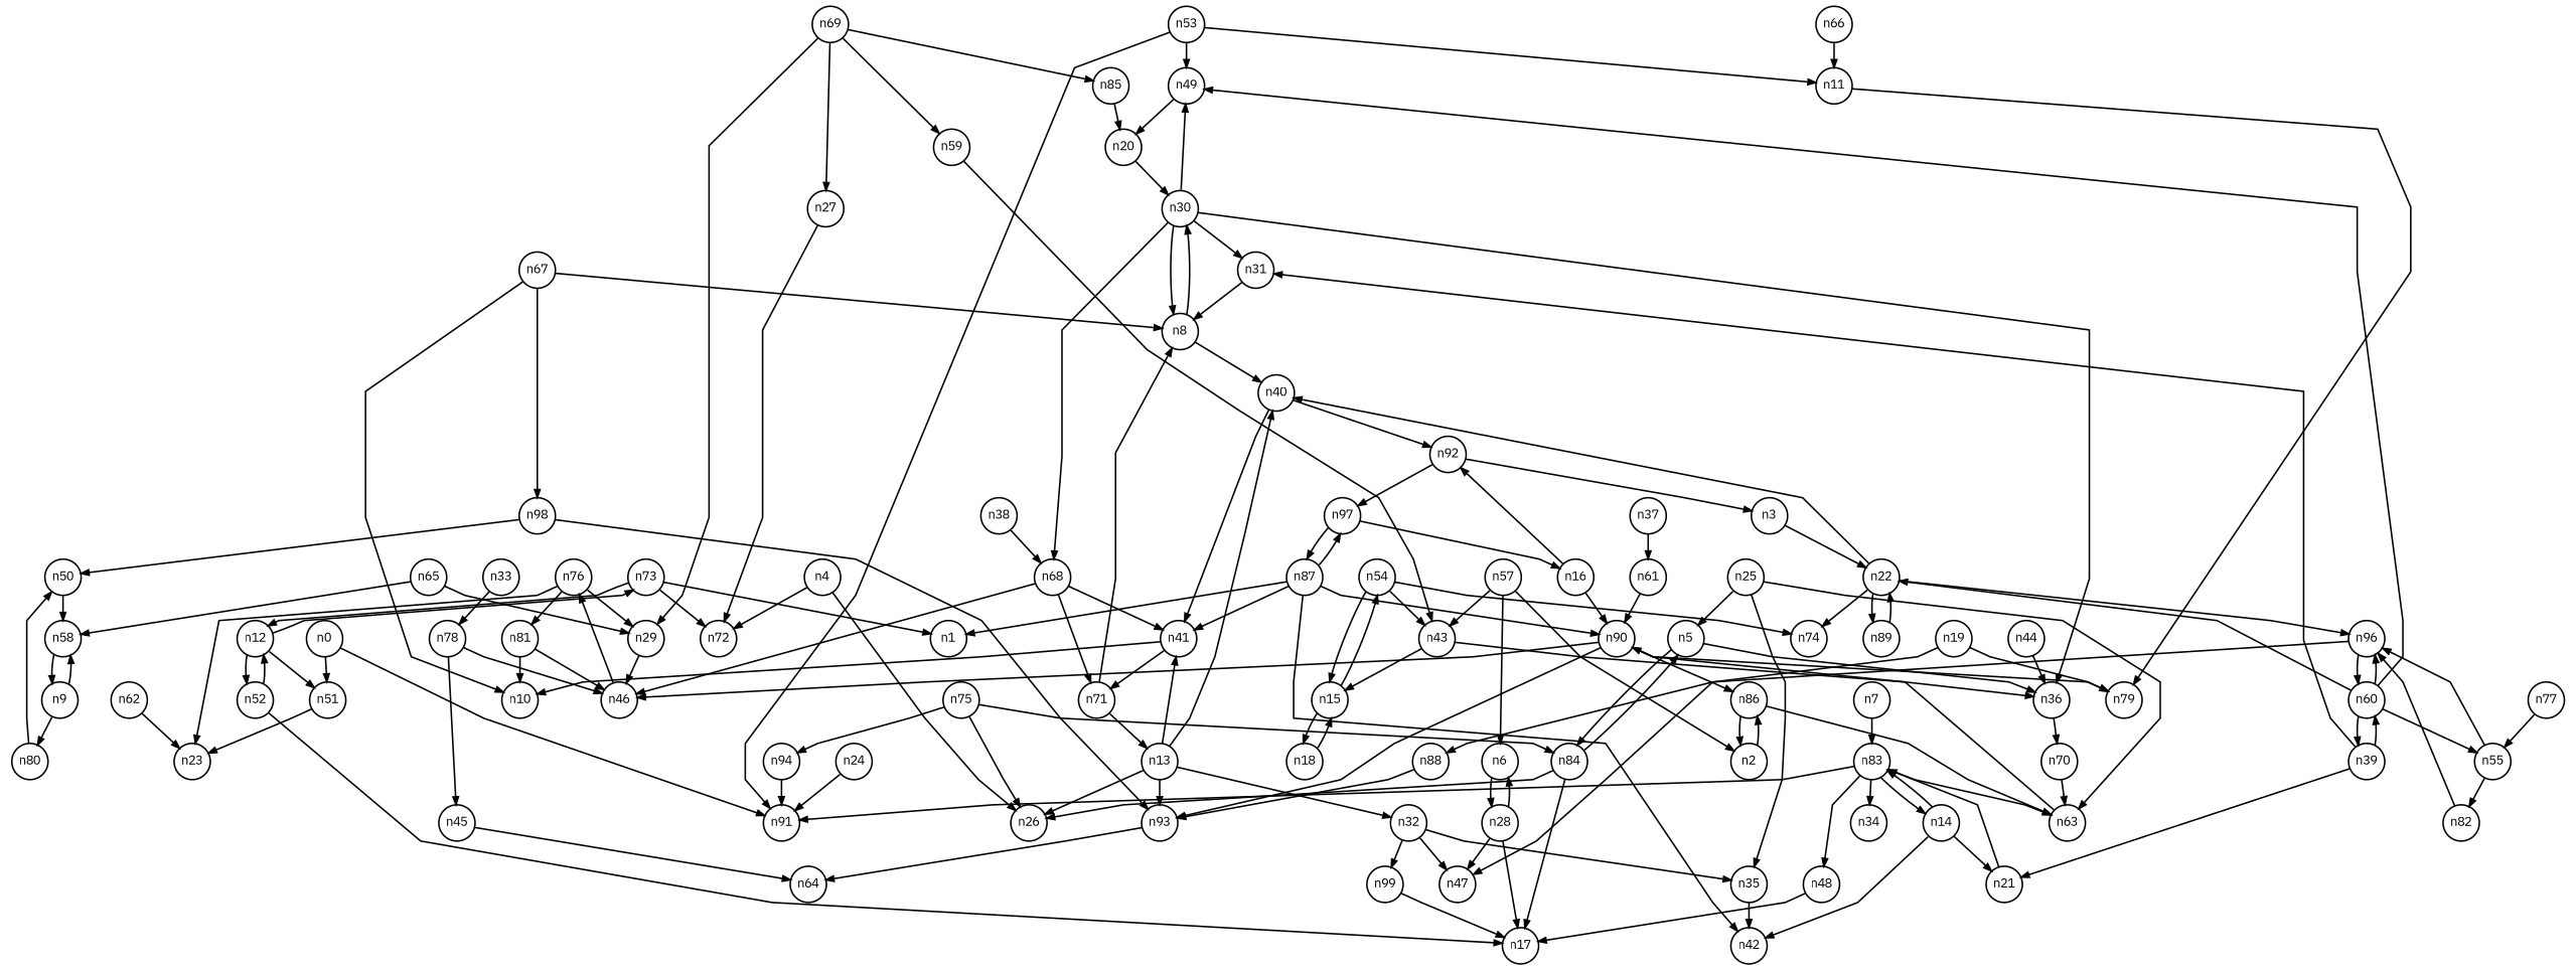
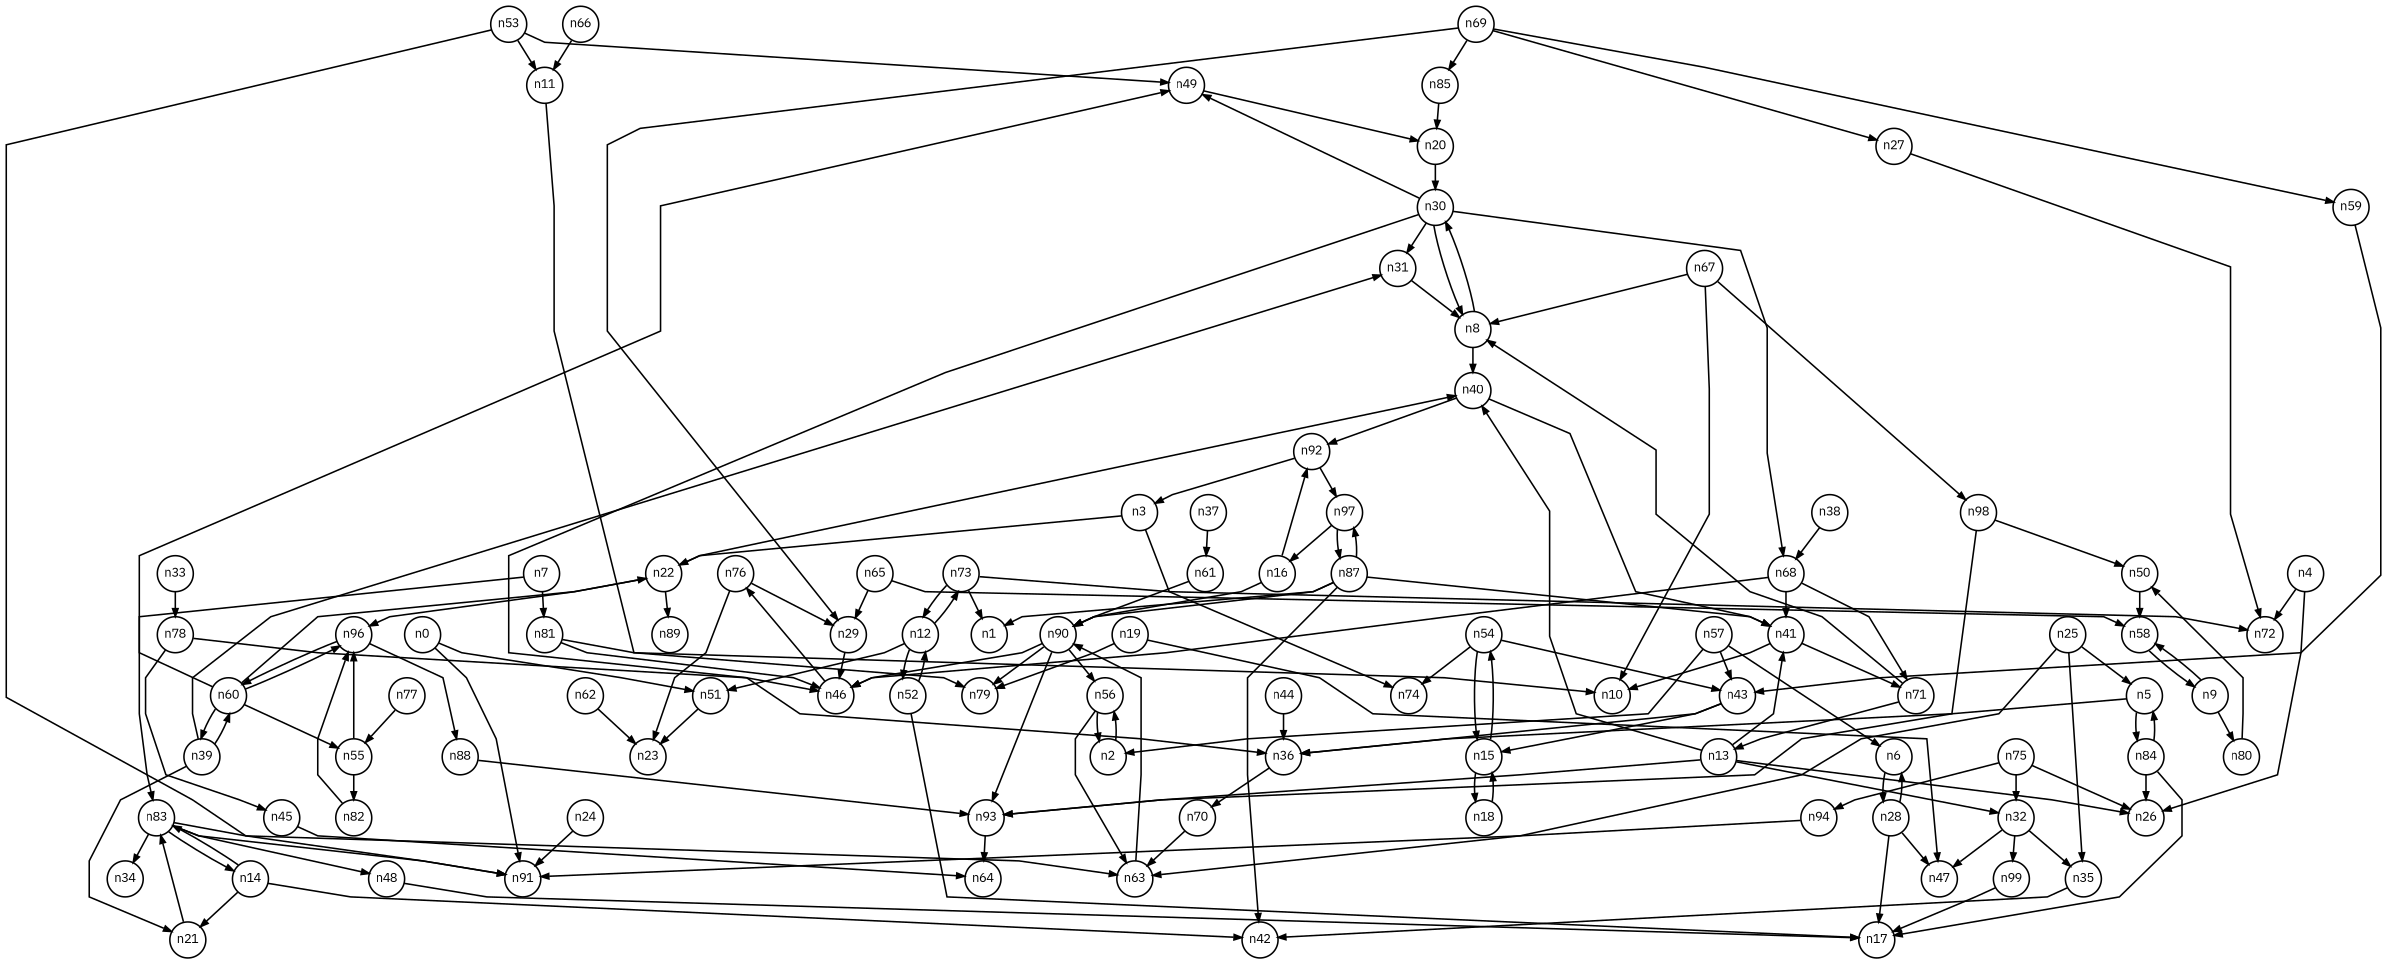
  digraph {
    fontname="IBM Plex Sans"
    fontsize=8
    nodesep=0.22
    nodesize=0.32
    ranksep=0.22
    splines=polyline
    node [fixedsize=shape fontname="IBM Plex Sans" fontsize=8 shape=circle]
    edge [arrowsize=0.5 fontname="IBM Plex Sans"]
    n51 [width=0.32]
    n23 [width=0.32]
    n0 [width=0.32]
    n91 [width=0.32]
-   n56 [width=0.32 label=n86]
+   n56 [width=0.32]
    n63 [width=0.32]
    n2 [width=0.32]
    n90 [width=0.32]
    n46 [width=0.32]
    n76 [width=0.32]
    n93 [width=0.32]
    n79 [width=0.32]
    n4 [width=0.32]
    n26 [width=0.32]
    n72 [width=0.32]
    n36 [width=0.32]
    n70 [width=0.32]
    n5 [width=0.32]
    n84 [width=0.32]
    n17 [width=0.32]
    n81 [width=0.32]
    n10 [width=0.32]
    n7 [width=0.32]
    n83 [width=0.32]
    n29 [width=0.32]
    n14 [width=0.32]
    n34 [width=0.32]
    n48 [width=0.32]
    n21 [width=0.32]
    n42 [width=0.32]
    n30 [width=0.32]
    n31 [width=0.32]
    n49 [width=0.32]
    n68 [width=0.32]
    n8 [width=0.32]
    n20 [width=0.32]
    n41 [width=0.32]
    n71 [width=0.32]
    n40 [width=0.32]
    n13 [width=0.32]
    n92 [width=0.32]
    n67 [width=0.32]
    n98 [width=0.32]
    n3 [width=0.32]
    n97 [width=0.32]
    n50 [width=0.32]
    n22 [width=0.32]
    n16 [width=0.32]
    n87 [width=0.32]
    n58 [width=0.32]
    n64 [width=0.32]
    n80 [width=0.32]
    n9 [width=0.32]
    n11 [width=0.32]
    n12 [width=0.32]
    n52 [width=0.32]
    n73 [width=0.32]
    n1 [width=0.32]
    n32 [width=0.32]
    n35 [width=0.32]
    n47 [width=0.32]
    n99 [width=0.32]
    n18 [width=0.32]
    n15 [width=0.32]
    n54 [width=0.32]
    n43 [width=0.32]
    n74 [width=0.32]
    n89 [width=0.32]
    n96 [width=0.32]
    n19 [width=0.32]
    n60 [width=0.32]
    n88 [width=0.32]
    n39 [width=0.32]
    n55 [width=0.32]
    n24 [width=0.32]
    n25 [width=0.32]
    n27 [width=0.32]
    n6 [width=0.32]
    n28 [width=0.32]
    n78 [width=0.32]
    n45 [width=0.32]
    n33 [width=0.32]
    n37 [width=0.32]
    n61 [width=0.32]
    n38 [width=0.32]
    n82 [width=0.32]
    n44 [width=0.32]
    n53 [width=0.32]
    n57 [width=0.32]
    n59 [width=0.32]
    n62 [width=0.32]
    n65 [width=0.32]
    n66 [width=0.32]
    n69 [width=0.32]
    n85 [width=0.32]
    n75 [width=0.32]
    n94 [width=0.32]
    n77 [width=0.32]
    n51 -> n23
    n0 -> n51
    n0 -> n91
    n56 -> n63
    n56 -> n2
    n63 -> n90
    n2 -> n56
    n90 -> n56
    n90 -> n46
    n90 -> n93
    n90 -> n79
    n46 -> n76
    n76 -> n23
    n76 -> n29
    n93 -> n64
    n4 -> n26
    n4 -> n72
    n36 -> n70
    n70 -> n63
    n5 -> n36
    n5 -> n84
    n84 -> n26
    n84 -> n5
    n84 -> n17
    n81 -> n46
    n81 -> n10
-   n76 -> n81
+   n7 -> n81
    n7 -> n83
    n83 -> n91
    n83 -> n63
    n83 -> n14
    n83 -> n34
    n83 -> n48
    n29 -> n46
    n14 -> n83
    n14 -> n21
    n14 -> n42
    n48 -> n17
    n21 -> n83
    n30 -> n36
    n30 -> n31
    n30 -> n49
    n30 -> n68
    n30 -> n8
    n31 -> n8
    n49 -> n20
    n68 -> n46
    n68 -> n41
    n68 -> n71
    n8 -> n30
    n8 -> n40
    n20 -> n30
    n41 -> n10
    n41 -> n71
    n71 -> n8
    n71 -> n13
    n40 -> n41
    n40 -> n92
    n13 -> n93
    n13 -> n26
    n13 -> n41
    n13 -> n40
    n13 -> n32
    n92 -> n3
    n92 -> n97
    n67 -> n10
    n67 -> n8
    n67 -> n98
    n98 -> n93
    n98 -> n50
    n3 -> n22
    n97 -> n16
    n97 -> n87
    n50 -> n58
    n22 -> n40
-   n22 -> n74
+   n3 -> n74
    n22 -> n89
    n22 -> n96
    n16 -> n90
    n16 -> n92
    n87 -> n90
    n87 -> n42
    n87 -> n41
    n87 -> n97
    n87 -> n1
    n58 -> n9
    n80 -> n50
    n9 -> n58
    n9 -> n80
    n11 -> n79
    n12 -> n51
    n12 -> n52
    n12 -> n73
    n52 -> n17
    n52 -> n12
    n73 -> n72
    n73 -> n12
    n73 -> n1
    n32 -> n35
    n32 -> n47
    n32 -> n99
    n35 -> n42
    n99 -> n17
    n18 -> n15
    n15 -> n18
    n15 -> n54
    n54 -> n15
    n54 -> n43
    n54 -> n74
    n43 -> n36
    n43 -> n15
-   n89 -> n22
    n96 -> n60
    n96 -> n88
    n19 -> n79
    n19 -> n47
    n60 -> n49
    n60 -> n22
    n60 -> n96
    n60 -> n39
    n60 -> n55
    n88 -> n93
    n39 -> n21
    n39 -> n31
    n39 -> n60
    n55 -> n96
    n55 -> n82
    n24 -> n91
    n25 -> n63
    n25 -> n5
    n25 -> n35
    n27 -> n72
    n6 -> n28
    n28 -> n17
    n28 -> n47
    n28 -> n6
    n78 -> n46
    n78 -> n45
    n45 -> n64
    n33 -> n78
    n37 -> n61
    n61 -> n90
    n38 -> n68
    n82 -> n96
    n44 -> n36
    n53 -> n91
    n53 -> n49
    n53 -> n11
    n57 -> n2
    n57 -> n43
    n57 -> n6
    n59 -> n43
    n62 -> n23
    n65 -> n29
    n65 -> n58
    n66 -> n11
    n69 -> n29
    n69 -> n27
    n69 -> n59
    n69 -> n85
    n85 -> n20
    n75 -> n26
-   n75 -> n84
+   n75 -> n32
    n75 -> n94
    n94 -> n91
    n77 -> n55
  }
